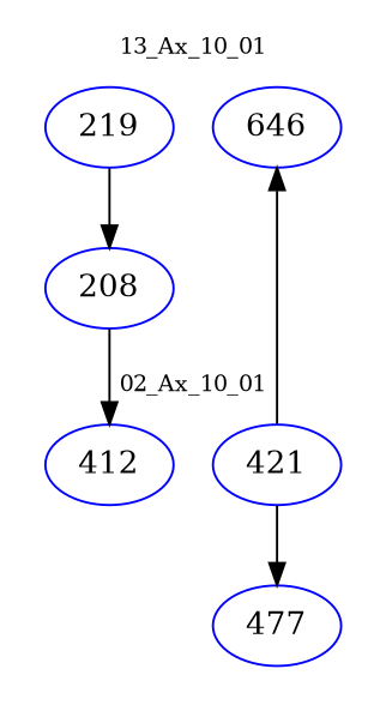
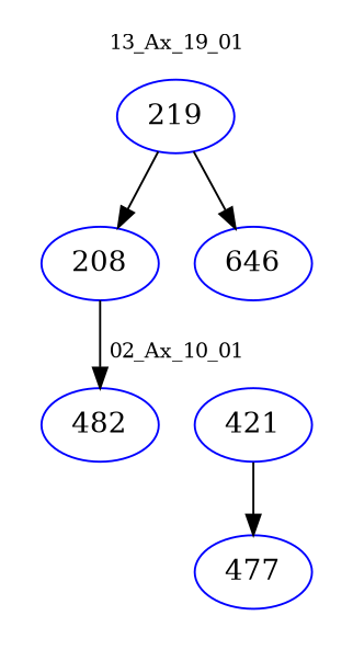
  digraph {
    node [color=blue]
    edge [color=black]
    n1 [label=421]
-   n2 [label=412]
+   n2 [label=482]
    n3 [label=477]
    n4 [label=219]
    n5 [label=208]
    n6 [label=646]
    subgraph cluster_1 {
      color=white
      fontsize=10
      label="02_Ax_10_01"
      n1
      n2
      n3
    }
    subgraph cluster_2 {
      color=white
      fontsize=10
-     label="13_Ax_10_01"
+     label="13_Ax_19_01"
      n4
      n5
      n6
    }
    n1 -> n3
    n4 -> n5
-   n1 -> n6
+   n4 -> n6
    n5 -> n2
  }
